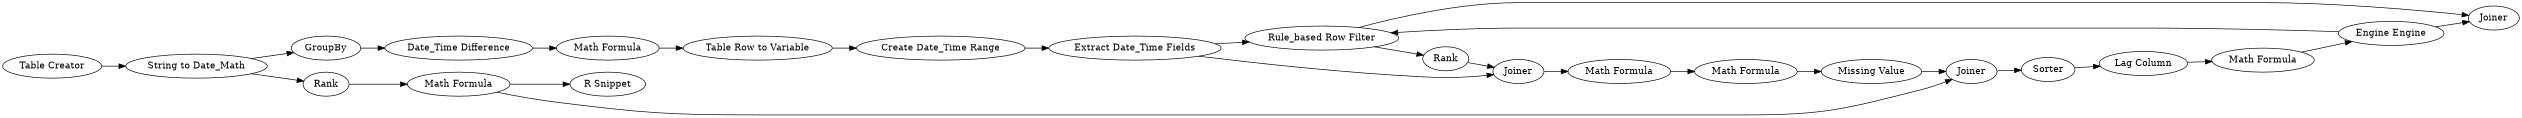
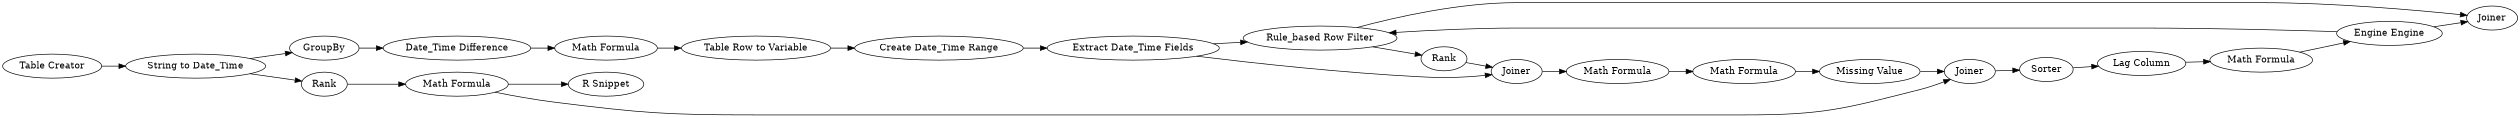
  digraph {
    rankdir=LR
    n1 [label="Table Creator"]
-   n2 [label="String to Date_Math"]
+   n2 [label="String to Date_Time"]
    n3 [label=GroupBy]
    n4 [label=Rank]
    n5 [label="Date_Time Difference"]
    n6 [label="Math Formula"]
    n7 [label=Joiner]
    n8 [label=Sorter]
    n9 [label="Lag Column"]
    n10 [label="Rule_based Row Filter"]
    n11 [label=Joiner]
    n12 [label=Rank]
    n13 [label=Joiner]
    n14 [label="Math Formula"]
    n15 [label="Math Formula"]
    n16 [label="Table Row to Variable"]
    n17 [label="Create Date_Time Range"]
    n18 [label="Extract Date_Time Fields"]
    n19 [label="Math Formula"]
    n20 [label="Math Formula"]
    n21 [label="Missing Value"]
    n22 [label="Engine Engine"]
    n23 [label="R Snippet"]
    n1 -> n2
    n2 -> n3
    n2 -> n4
    n3 -> n5
    n4 -> n6
    n5 -> n15
    n6 -> n7
    n6 -> n23
    n7 -> n8
    n8 -> n9
    n9 -> n14
    n10 -> n11
    n10 -> n12
    n12 -> n13
    n13 -> n19
    n14 -> n22
    n15 -> n16
    n16 -> n17
    n17 -> n18
    n18 -> n10
    n18 -> n13
    n19 -> n20
    n20 -> n21
    n21 -> n7
    n22 -> n10
    n22 -> n11
  }
